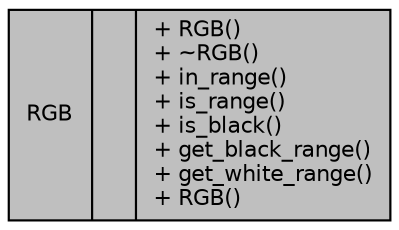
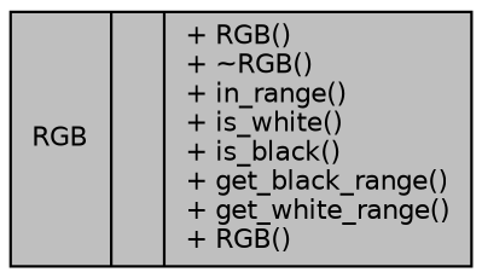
  digraph {
    rankdir=LR
-   n1 [color=black fillcolor=grey75 fontcolor=black fontname=Helvetica fontsize=10 height=0.2 label="{RGB\n||+ RGB()\l+ ~RGB()\l+ in_range()\l+ is_range()\l+ is_black()\l+ get_black_range()\l+ get_white_range()\l+ RGB()\l}" shape=record style=filled width=0.4]
+   n1 [color=black fillcolor=grey75 fontcolor=black fontname=Helvetica fontsize=10 height=0.2 label="{RGB\n||+ RGB()\l+ ~RGB()\l+ in_range()\l+ is_white()\l+ is_black()\l+ get_black_range()\l+ get_white_range()\l+ RGB()\l}" shape=record style=filled width=0.4]
  }
